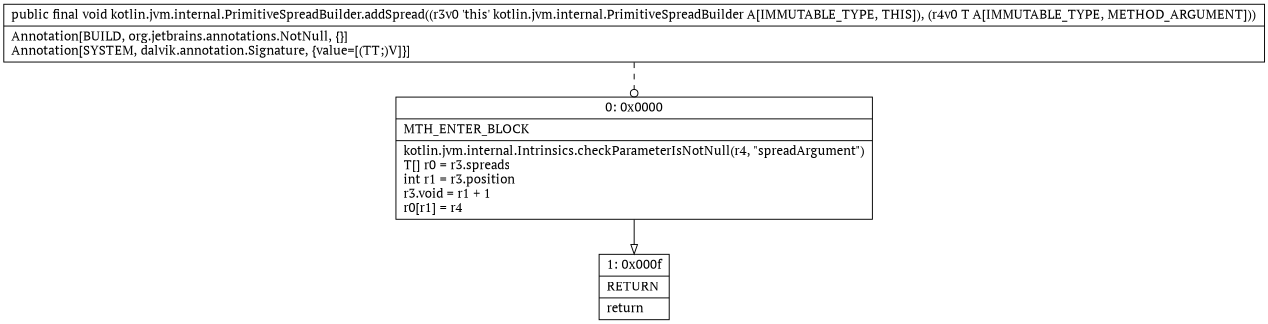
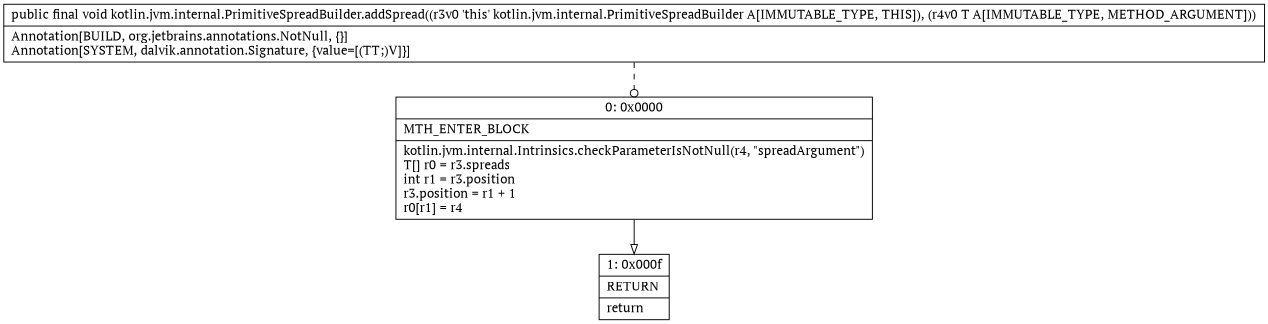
  digraph {
    fontname="PT Serif"
    node [shape=record fontname="PT Serif"]
    edge [fontname="PT Serif"]
-   n1 [label="{0\:\ 0x0000|MTH_ENTER_BLOCK\l|kotlin.jvm.internal.Intrinsics.checkParameterIsNotNull(r4, \"spreadArgument\")\lT[] r0 = r3.spreads\lint r1 = r3.position\lr3.void = r1 + 1\lr0[r1] = r4\l}"]
+   n1 [label="{0\:\ 0x0000|MTH_ENTER_BLOCK\l|kotlin.jvm.internal.Intrinsics.checkParameterIsNotNull(r4, \"spreadArgument\")\lT[] r0 = r3.spreads\lint r1 = r3.position\lr3.position = r1 + 1\lr0[r1] = r4\l}"]
    n2 [label="{1\:\ 0x000f|RETURN\l|return\l}"]
    n3 [label="{public final void kotlin.jvm.internal.PrimitiveSpreadBuilder.addSpread((r3v0 'this' kotlin.jvm.internal.PrimitiveSpreadBuilder A[IMMUTABLE_TYPE, THIS]), (r4v0 T A[IMMUTABLE_TYPE, METHOD_ARGUMENT]))  | Annotation[BUILD, org.jetbrains.annotations.NotNull, \{\}]\lAnnotation[SYSTEM, dalvik.annotation.Signature, \{value=[(TT;)V]\}]\l}"]
    n1 -> n2 [style=solid arrowhead=onormal]
    n3 -> n1 [style=dashed arrowhead=odot]
  }
